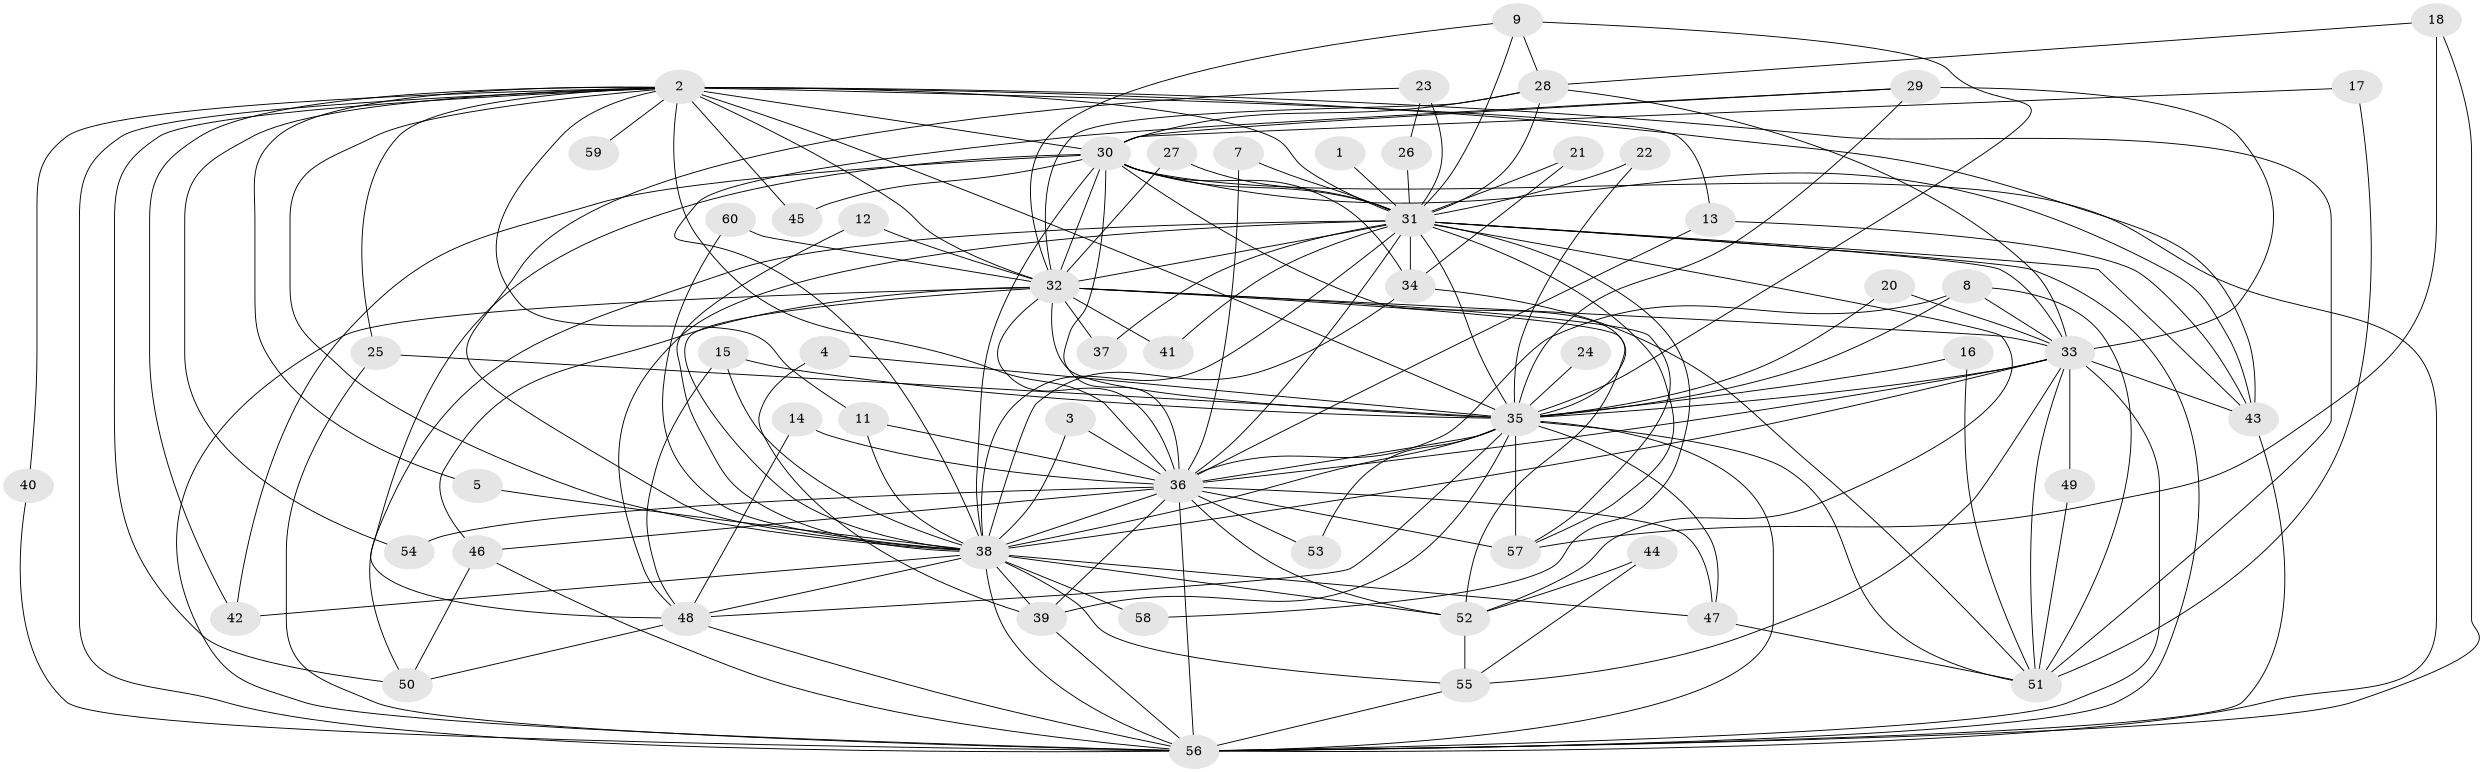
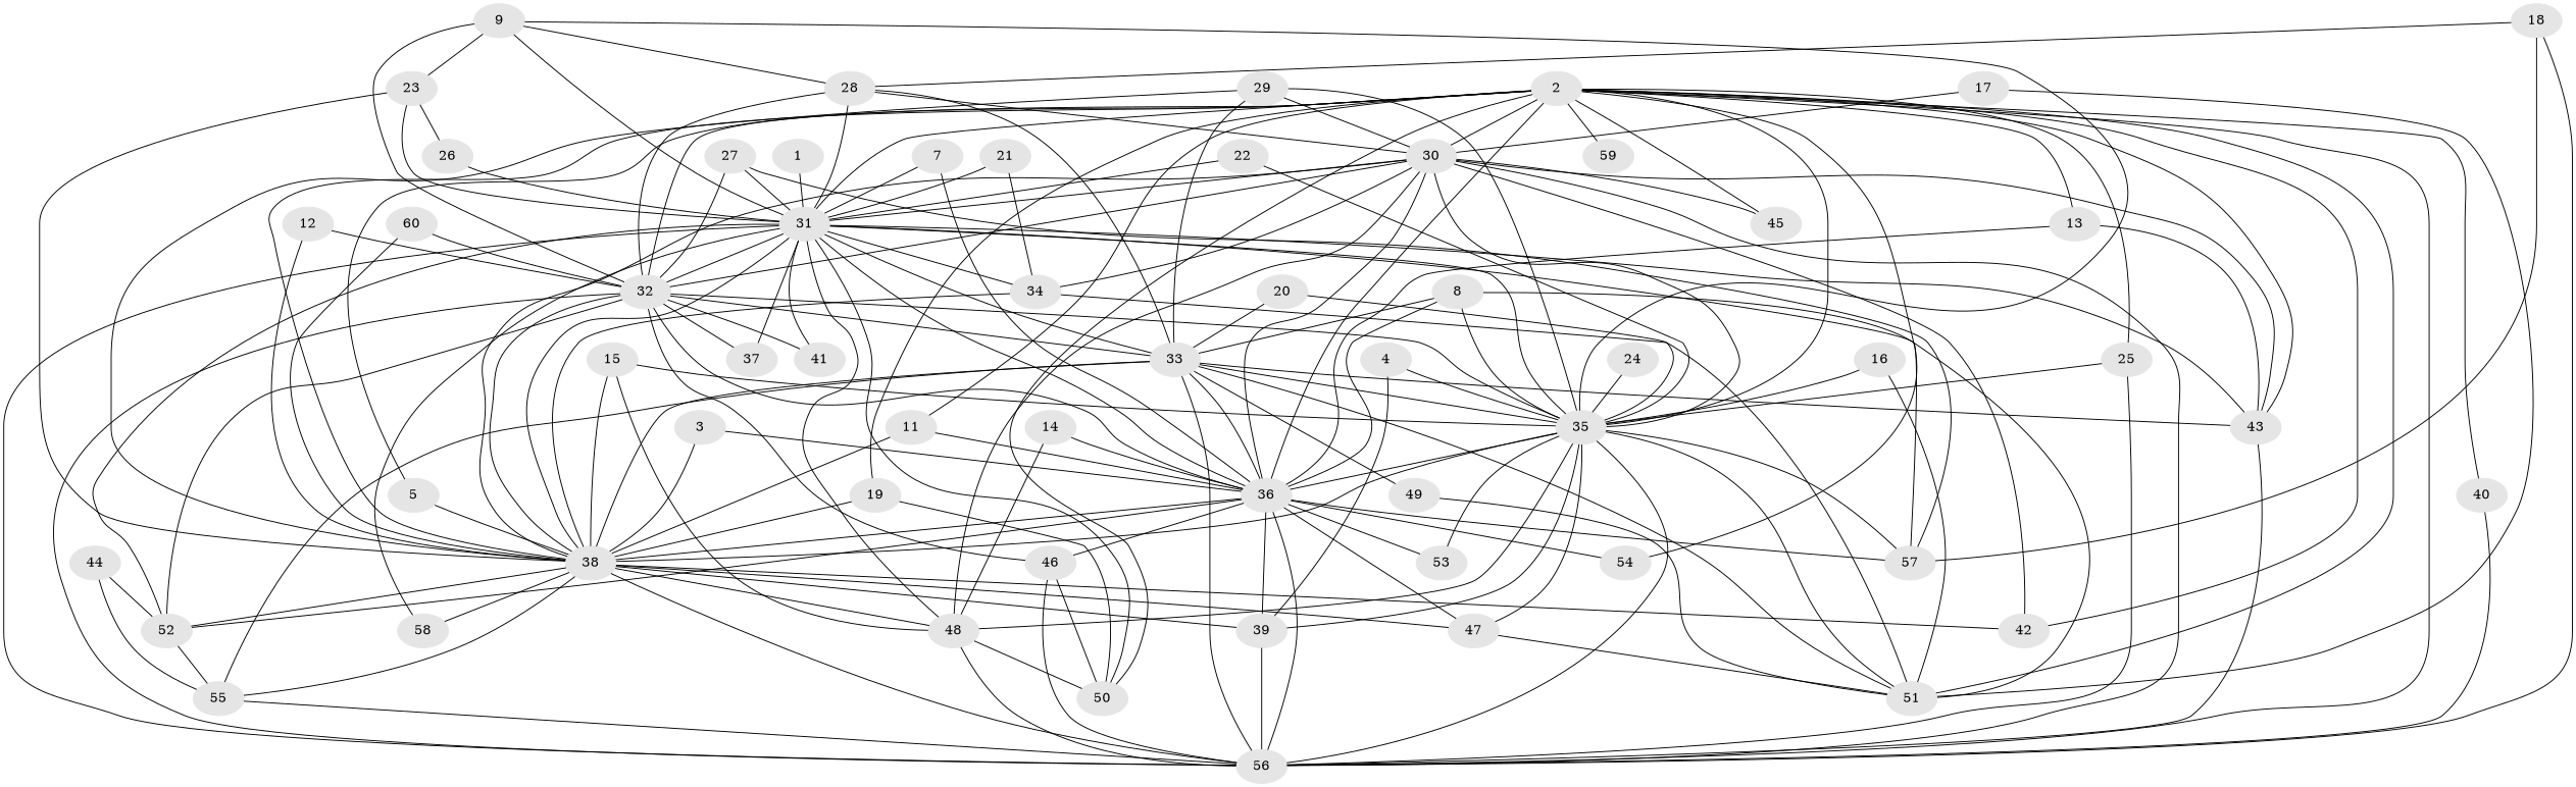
  graph {
    node [color=gray90 style=filled]
    edge [weight=1.0]
    1
    31
    32
    33
    35
    36
    38
    43
    50
    56
    48
    57
    34
    37
    41
    52
    58
    2
    5
    11
+   19
    25
    30
    40
    42
    45
    51
    54
    59
    13
    46
    49
    55
    39
    47
    53
    3
    4
    7
    8
    9
    23
    28
    26
    n45 [label=60]
    12
    14
    15
    16
    17
    18
    20
    21
    22
    24
    27
    29
    44
    1 -- 31
    31 -- 32 [weight=2.0]
    31 -- 33
    31 -- 35
    31 -- 36
    31 -- 38
    31 -- 43
    31 -- 50
    31 -- 56 [weight=2.0]
    31 -- 48
    31 -- 57
    31 -- 34 [weight=2.0]
    31 -- 37
    31 -- 41
    31 -- 52
    31 -- 58
    32 -- 33 [weight=2.0]
    32 -- 35
    32 -- 36
    32 -- 38
    32 -- 56
-   32 -- 57
+   27 -- 57
    32 -- 37
    32 -- 41
    32 -- 52
    32 -- 46
    33 -- 35
    33 -- 36
    33 -- 38
    33 -- 43
    33 -- 56 [weight=2.0]
    33 -- 51
    33 -- 49
    33 -- 55
    35 -- 36
    35 -- 38 [weight=2.0]
    35 -- 56
    35 -- 48
    35 -- 57
    35 -- 51
    35 -- 39
    35 -- 47
    35 -- 53
    36 -- 38
    36 -- 56
    36 -- 57
    36 -- 52
    36 -- 54
    36 -- 46 [weight=3.0]
    36 -- 39
    36 -- 47
    36 -- 53
    38 -- 56 [weight=2.0]
    38 -- 48
    38 -- 52
    38 -- 58
    38 -- 42
    38 -- 55
    38 -- 39
    38 -- 47
    43 -- 56
    48 -- 50
    48 -- 56
    34 -- 38
    34 -- 51
    52 -- 55
    2 -- 31 [weight=2.0]
    2 -- 32 [weight=4.0]
    2 -- 35 [weight=2.0]
    2 -- 36 [weight=3.0]
    2 -- 38 [weight=2.0]
    2 -- 43
    2 -- 50
    2 -- 56 [weight=2.0]
    2 -- 5
    2 -- 11
+   2 -- 19
    2 -- 25
    2 -- 30 [weight=3.0]
    2 -- 40
    2 -- 42
    2 -- 45
    2 -- 51 [weight=2.0]
    2 -- 54
    2 -- 59 [weight=2.0]
    2 -- 13 [weight=2.0]
    5 -- 38
    11 -- 36
    11 -- 38
+   19 -- 38
+   19 -- 50
    25 -- 35
    25 -- 56
    30 -- 31
    30 -- 32 [weight=2.0]
    30 -- 35
    30 -- 36 [weight=2.0]
    30 -- 38
    30 -- 43
    30 -- 56 [weight=2.0]
    30 -- 48
    30 -- 34
    30 -- 42
    30 -- 45
    40 -- 56
    13 -- 36
    13 -- 43
    46 -- 50
    46 -- 56
    49 -- 51
    55 -- 56
    39 -- 56
    47 -- 51
    3 -- 36
    3 -- 38
    4 -- 35
    4 -- 39
    7 -- 31
    7 -- 36
    8 -- 33
    8 -- 35
    8 -- 36
    8 -- 51
    9 -- 31
    9 -- 32
    9 -- 35
+   9 -- 23
    9 -- 28
    23 -- 31 [weight=2.0]
    23 -- 38
    23 -- 26
    28 -- 31
    28 -- 32 [weight=2.0]
    28 -- 33
    28 -- 30
    26 -- 31
    n45 -- 32
    n45 -- 38
    12 -- 32
    12 -- 38
    14 -- 36
    14 -- 48
    15 -- 35
    15 -- 38
    15 -- 48
    16 -- 35
    16 -- 51
    17 -- 30
    17 -- 51
    18 -- 56
    18 -- 57
    18 -- 28
    20 -- 33
    20 -- 35
    21 -- 31
    21 -- 34
    22 -- 31
    22 -- 35
    24 -- 35 [weight=2.0]
    27 -- 31
    27 -- 32
    29 -- 33
    29 -- 35
    29 -- 38
    29 -- 30
    44 -- 52
    44 -- 55
  }
